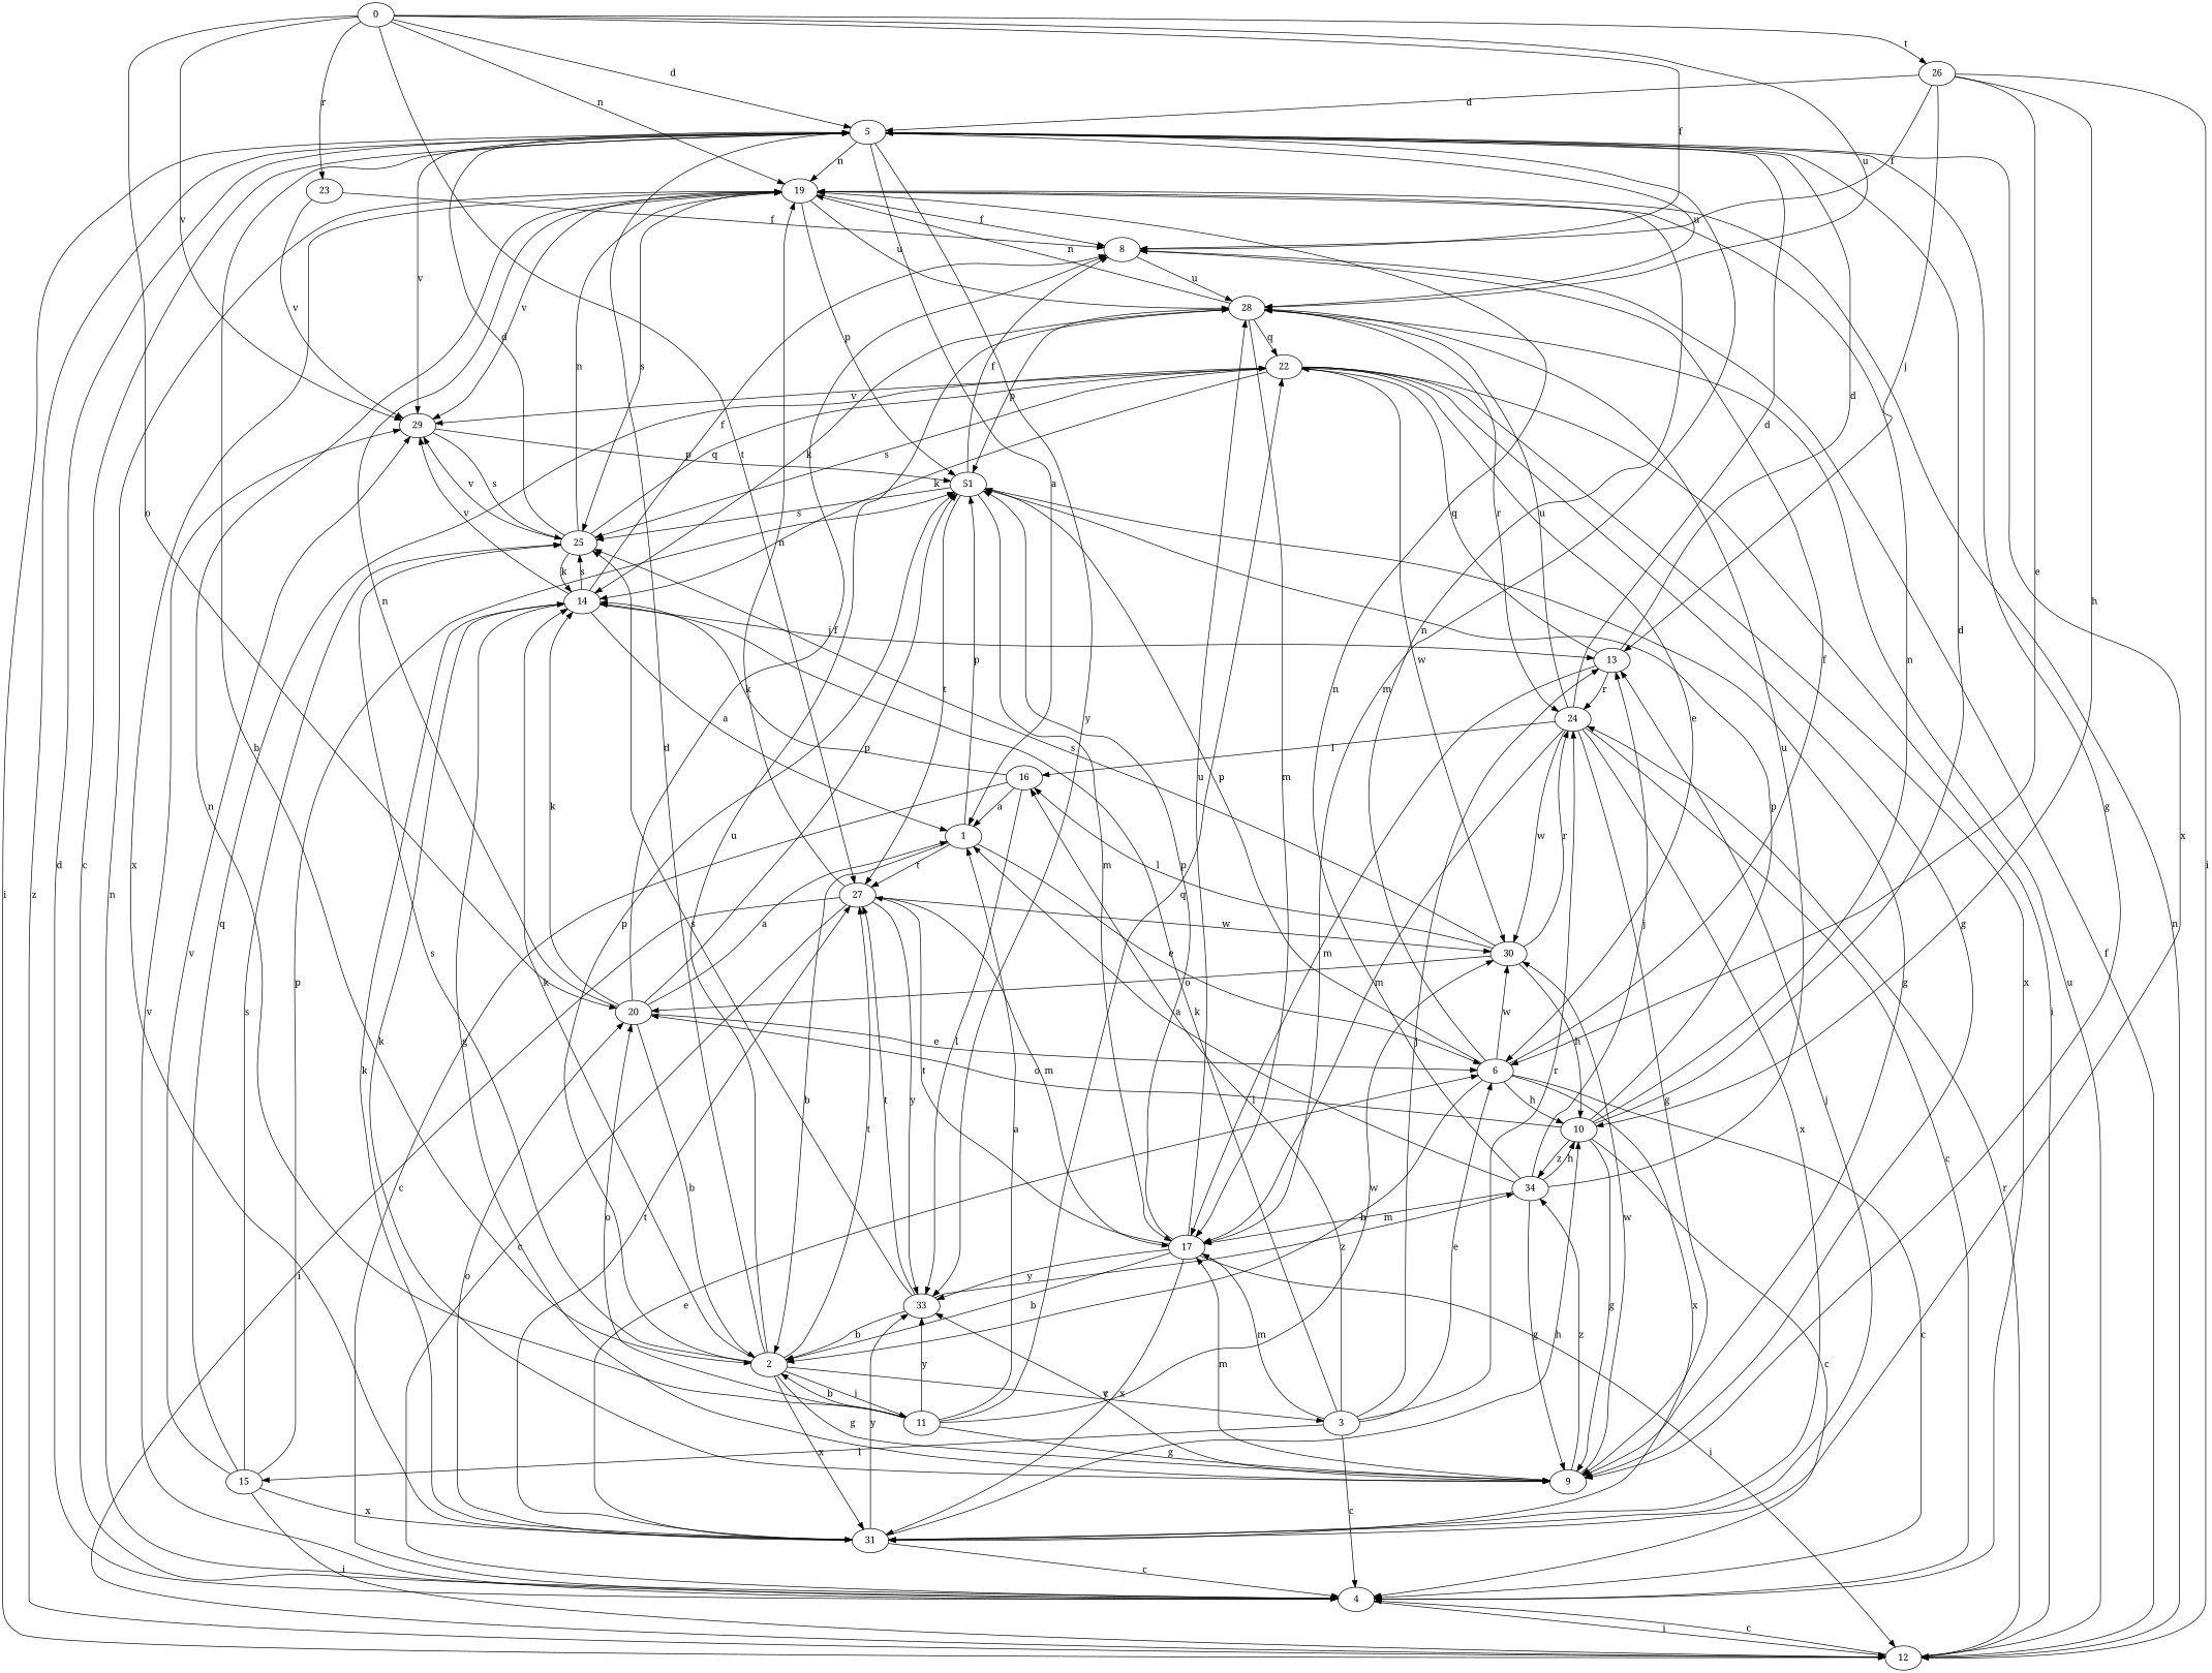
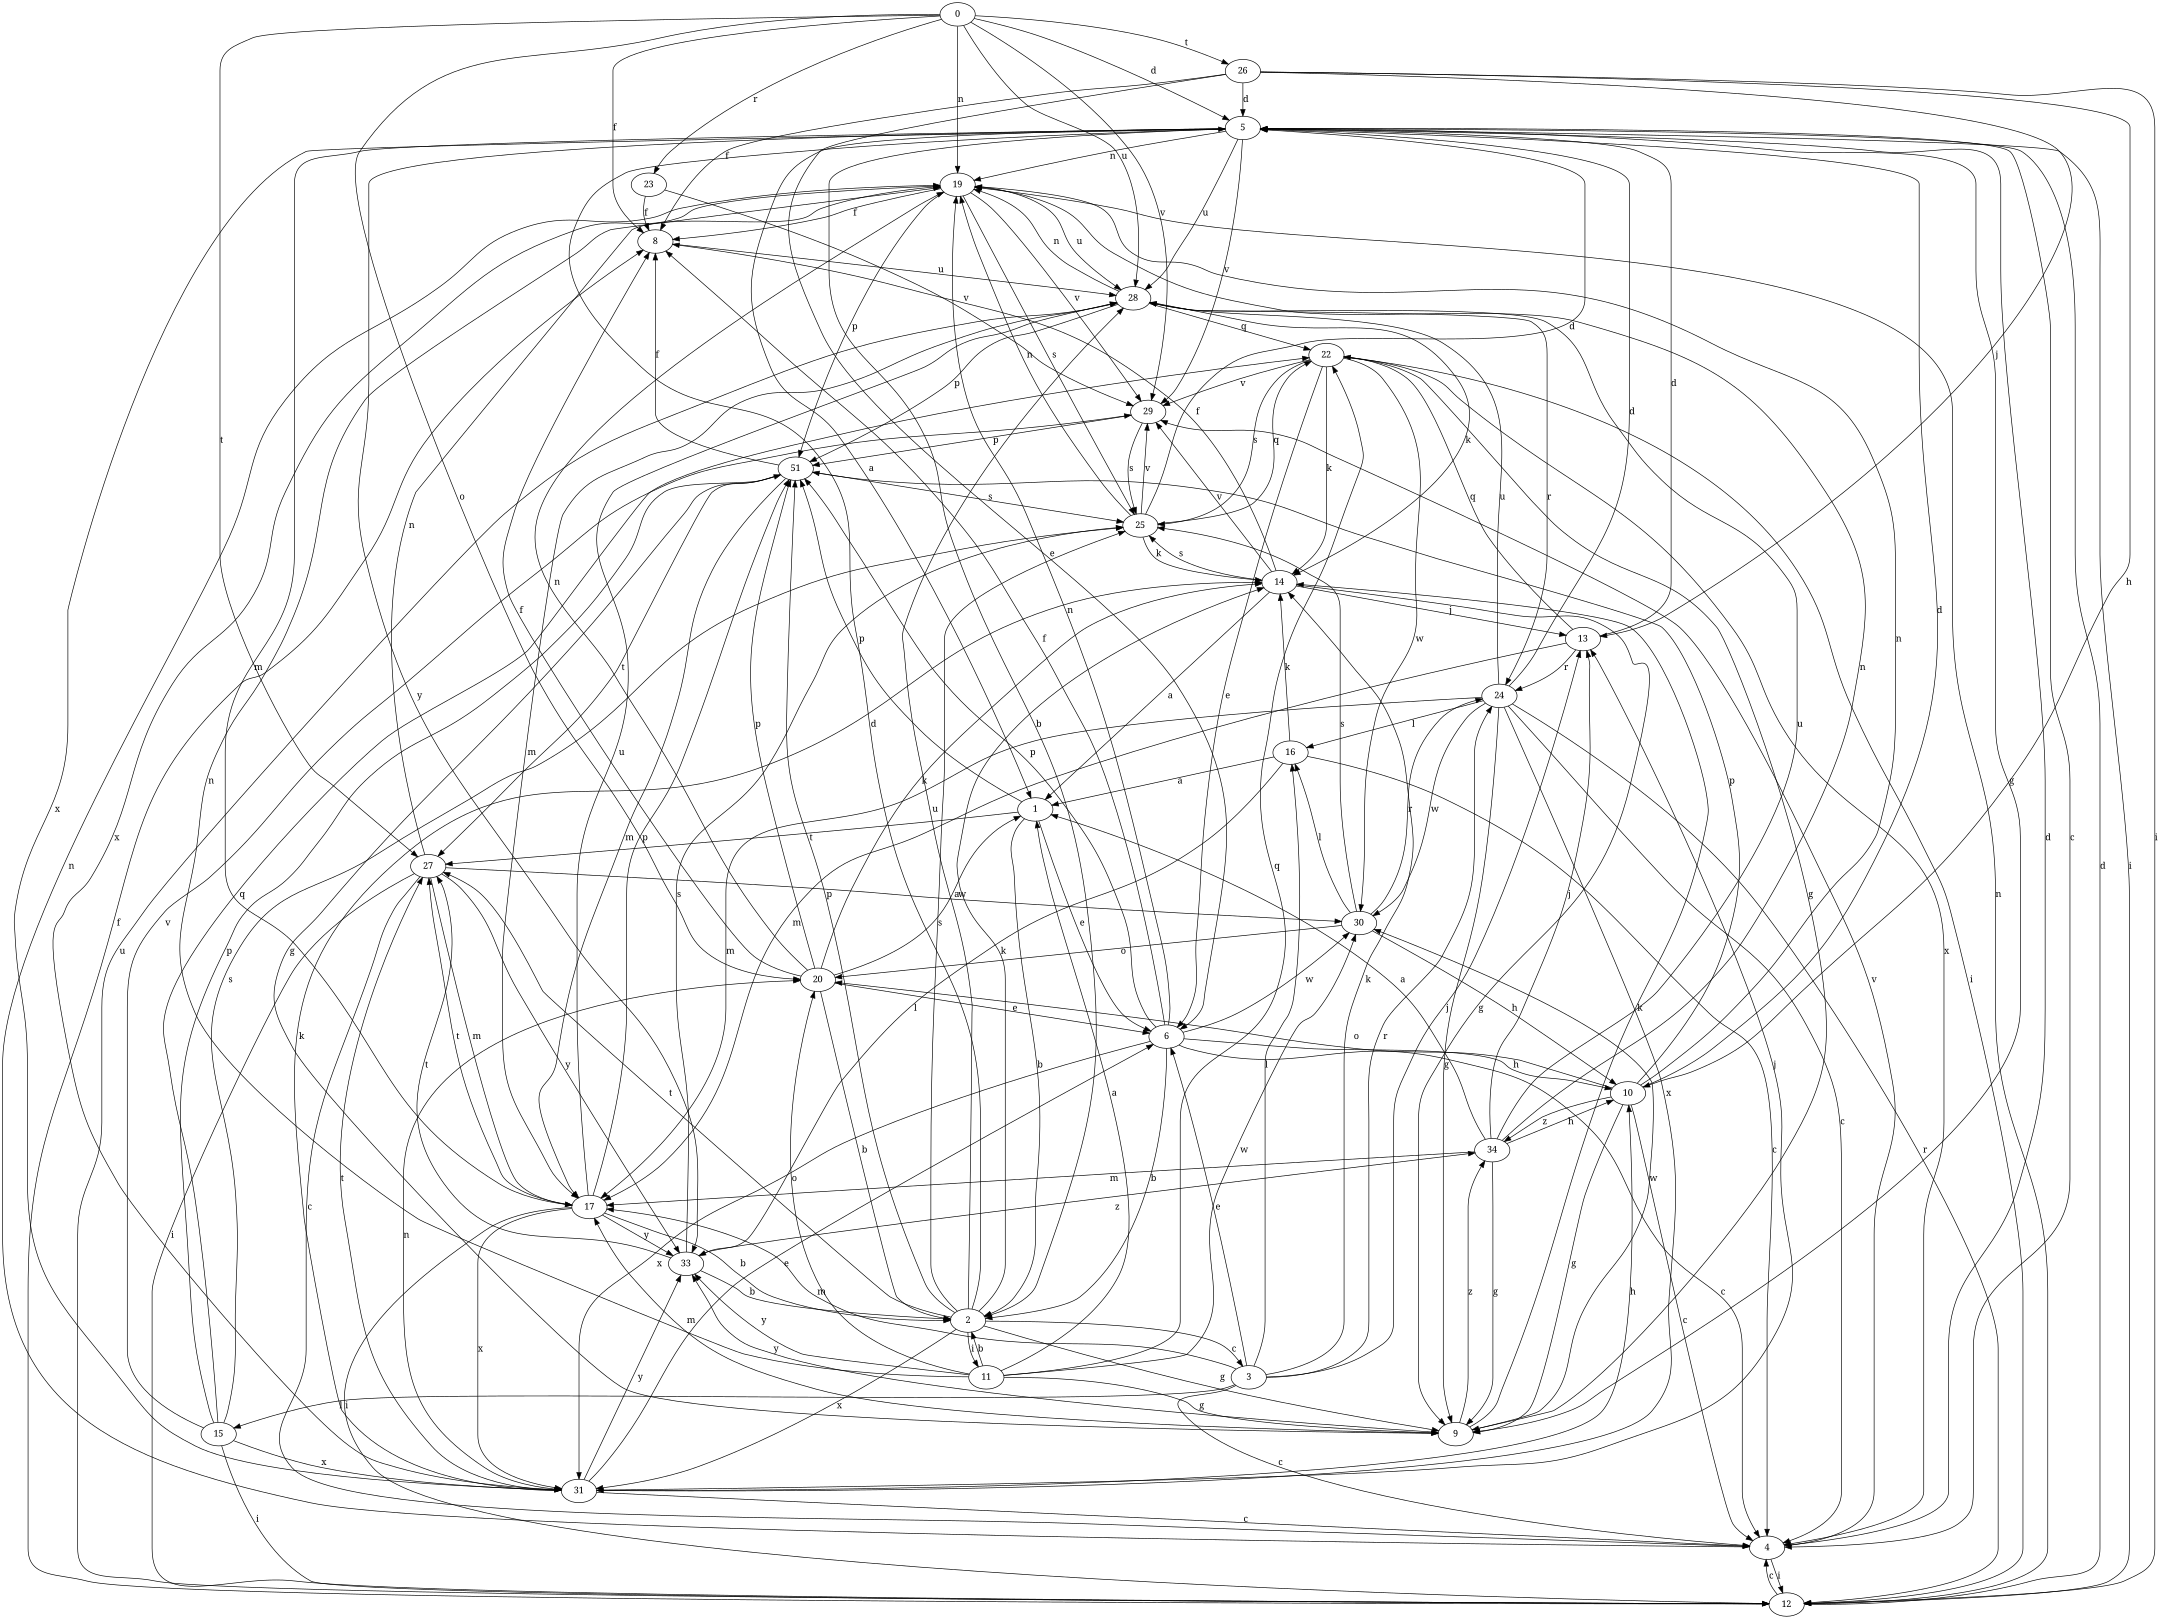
  strict digraph {
    fontname="Noto Serif"
    node [fontname="Noto Serif"]
    edge [fontname="Noto Serif"]
    0
    5
    8
    19
    20
    23
    26
    27
    28
    29
    1
    2
    9
    31
    4
    17
    12
    33
    n19 [label=51]
    25
    6
    14
    13
    10
    30
    24
    22
    3
    11
    15
    16
    34
    0 -> 5 [label=d]
    0 -> 8 [label=f]
    0 -> 19 [label=n]
    0 -> 20 [label=o]
    0 -> 23 [label=r]
    0 -> 26 [label=t]
    0 -> 27 [label=t]
    0 -> 28 [label=u]
    0 -> 29 [label=v]
    5 -> 19 [label=n]
    5 -> 28 [label=u]
    5 -> 29 [label=v]
    5 -> 1 [label=a]
    5 -> 2 [label=b]
    5 -> 9 [label=g]
    5 -> 31 [label=x]
    5 -> 4 [label=c]
    5 -> 17 [label=m]
    5 -> 12 [label=i]
    5 -> 33 [label=y]
    8 -> 28 [label=u]
    19 -> 8 [label=f]
    19 -> 28 [label=u]
    19 -> 29 [label=v]
    19 -> 31 [label=x]
    19 -> n19 [label=p]
    19 -> 25 [label=s]
    20 -> 8 [label=f]
    20 -> 19 [label=n]
    20 -> 1 [label=a]
    20 -> 2 [label=b]
    20 -> n19 [label=p]
    20 -> 6 [label=e]
    20 -> 14 [label=k]
    23 -> 8 [label=f]
    23 -> 29 [label=v]
    26 -> 5 [label=d]
    26 -> 8 [label=f]
    26 -> 12 [label=i]
    26 -> 6 [label=e]
    26 -> 13 [label=j]
    26 -> 10 [label=h]
    27 -> 19 [label=n]
    27 -> 4 [label=c]
    27 -> 17 [label=m]
    27 -> 12 [label=i]
    27 -> 33 [label=y]
    27 -> 30 [label=w]
    28 -> 19 [label=n]
    28 -> 17 [label=m]
    28 -> n19 [label=p]
    28 -> 14 [label=k]
    28 -> 24 [label=r]
    28 -> 22 [label=q]
    29 -> n19 [label=p]
    29 -> 25 [label=s]
    1 -> 27 [label=t]
    1 -> 2 [label=b]
    1 -> n19 [label=p]
    1 -> 6 [label=e]
    2 -> 5 [label=d]
    2 -> 27 [label=t]
    2 -> 28 [label=u]
    2 -> 9 [label=g]
    2 -> 31 [label=x]
    2 -> n19 [label=p]
    2 -> 25 [label=s]
    2 -> 14 [label=k]
    2 -> 3 [label=c]
    2 -> 11 [label=i]
    9 -> 17 [label=m]
    9 -> 33 [label=y]
    9 -> 14 [label=k]
    9 -> 30 [label=w]
    9 -> 34 [label=z]
-   31 -> 20 [label=o]
+   31 -> 20 [label=n]
    31 -> 27 [label=t]
    31 -> 4 [label=c]
    31 -> 33 [label=y]
    31 -> 6 [label=e]
    31 -> 14 [label=k]
    31 -> 13 [label=j]
    31 -> 10 [label=h]
    4 -> 5 [label=d]
    4 -> 19 [label=n]
    4 -> 29 [label=v]
    4 -> 12 [label=i]
    17 -> 27 [label=t]
    17 -> 28 [label=u]
    17 -> 2 [label=b]
    17 -> 31 [label=x]
    17 -> 12 [label=i]
    17 -> 33 [label=y]
    17 -> n19 [label=p]
-   12 -> 5 [label=z]
+   12 -> 5 [label=d]
    12 -> 8 [label=f]
    12 -> 19 [label=n]
    12 -> 28 [label=u]
    12 -> 4 [label=c]
-   12 -> 24 [label=r]
+   24 -> 12 [label=r]
    33 -> 27 [label=t]
    33 -> 2 [label=b]
    33 -> 25 [label=s]
    33 -> 34 [label=z]
    n19 -> 8 [label=f]
    n19 -> 27 [label=t]
    n19 -> 9 [label=g]
    n19 -> 17 [label=m]
    n19 -> 25 [label=s]
    25 -> 5 [label=d]
    25 -> 19 [label=n]
    25 -> 29 [label=v]
    25 -> 14 [label=k]
    25 -> 22 [label=q]
    6 -> 8 [label=f]
    6 -> 19 [label=n]
    6 -> 2 [label=b]
    6 -> 31 [label=x]
    6 -> 4 [label=c]
    6 -> n19 [label=p]
    6 -> 10 [label=h]
    6 -> 30 [label=w]
    14 -> 8 [label=f]
    14 -> 29 [label=v]
    14 -> 1 [label=a]
    14 -> 9 [label=g]
    14 -> 25 [label=s]
    14 -> 13 [label=j]
    13 -> 5 [label=d]
    13 -> 17 [label=m]
    13 -> 24 [label=r]
    13 -> 22 [label=q]
    10 -> 5 [label=d]
    10 -> 19 [label=n]
    10 -> 20 [label=o]
    10 -> 9 [label=g]
    10 -> 4 [label=c]
    10 -> n19 [label=p]
    10 -> 34 [label=z]
    30 -> 20 [label=o]
    30 -> 25 [label=s]
    30 -> 10 [label=h]
    30 -> 24 [label=r]
    30 -> 16 [label=l]
    24 -> 5 [label=d]
    24 -> 28 [label=u]
    24 -> 9 [label=g]
    24 -> 31 [label=x]
    24 -> 4 [label=c]
    24 -> 17 [label=m]
    24 -> 30 [label=w]
    24 -> 16 [label=l]
    22 -> 29 [label=v]
    22 -> 9 [label=g]
    22 -> 4 [label=x]
    22 -> 12 [label=i]
    22 -> 25 [label=s]
    22 -> 6 [label=e]
    22 -> 14 [label=k]
    22 -> 30 [label=w]
    3 -> 4 [label=c]
    3 -> 17 [label=m]
    3 -> 6 [label=e]
    3 -> 14 [label=k]
    3 -> 13 [label=j]
    3 -> 24 [label=r]
    3 -> 15 [label=l]
    3 -> 16 [label=l]
    11 -> 19 [label=n]
    11 -> 20 [label=o]
    11 -> 1 [label=a]
    11 -> 2 [label=b]
    11 -> 9 [label=g]
    11 -> 33 [label=y]
    11 -> 30 [label=w]
    11 -> 22 [label=q]
    15 -> 29 [label=v]
    15 -> 31 [label=x]
    15 -> 12 [label=i]
    15 -> n19 [label=p]
    15 -> 25 [label=s]
    15 -> 22 [label=q]
    16 -> 1 [label=a]
    16 -> 4 [label=c]
    16 -> 33 [label=l]
    16 -> 14 [label=k]
    34 -> 19 [label=n]
    34 -> 28 [label=u]
    34 -> 1 [label=a]
    34 -> 9 [label=g]
    34 -> 17 [label=m]
    34 -> 13 [label=j]
    34 -> 10 [label=h]
  }
